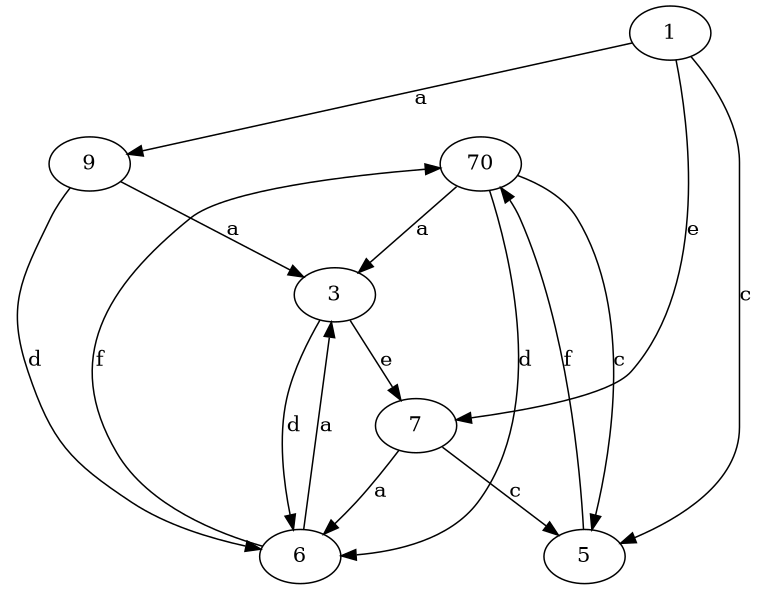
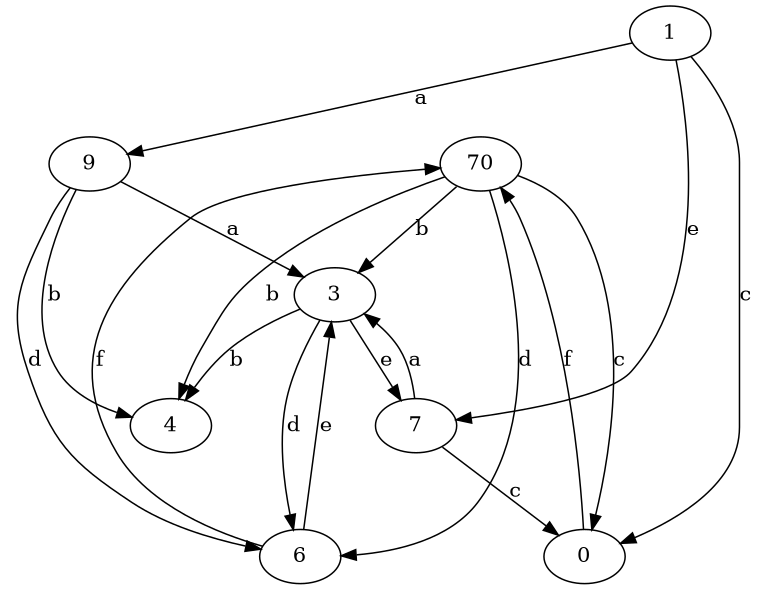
  strict digraph {
    n1 [label=70]
-   5
+   5 [label=0]
    1
    n4 [label=9]
    7
    3
+   4
    6
    n1 -> 5 [label=c]
-   n1 -> 3 [label=a]
+   n1 -> 3 [label=b]
+   n1 -> 4 [label=b]
    n1 -> 6 [label=d]
    5 -> n1 [label=f]
    1 -> 5 [label=c]
    1 -> n4 [label=a]
    1 -> 7 [label=e]
    n4 -> 3 [label=a]
+   n4 -> 4 [label=b]
    n4 -> 6 [label=d]
    7 -> 5 [label=c]
-   7 -> 6 [label=a]
+   7 -> 3 [label=a]
    3 -> 7 [label=e]
+   3 -> 4 [label=b]
    3 -> 6 [label=d]
    6 -> n1 [label=f]
-   6 -> 3 [label=a]
+   6 -> 3 [label=e]
  }
